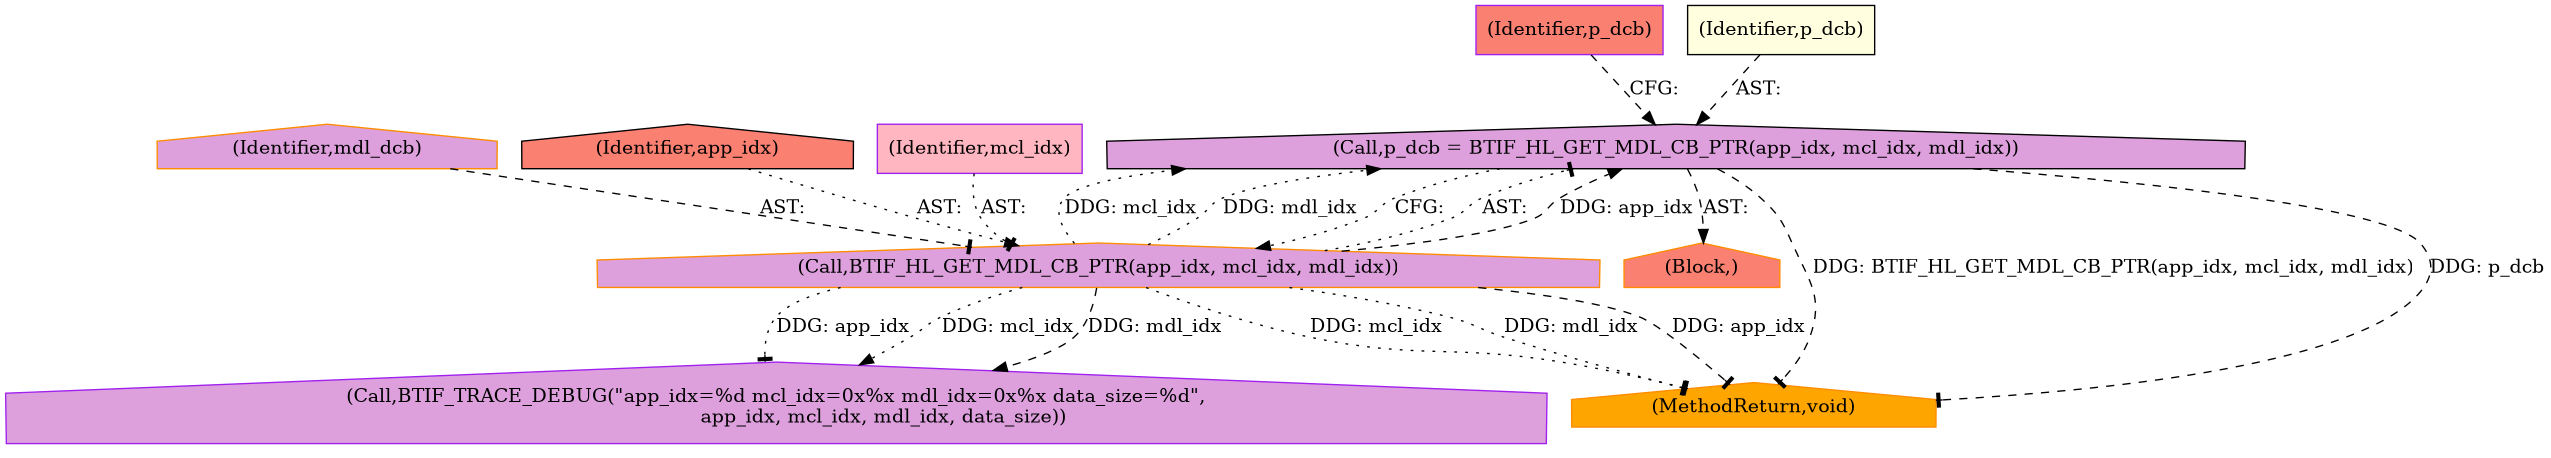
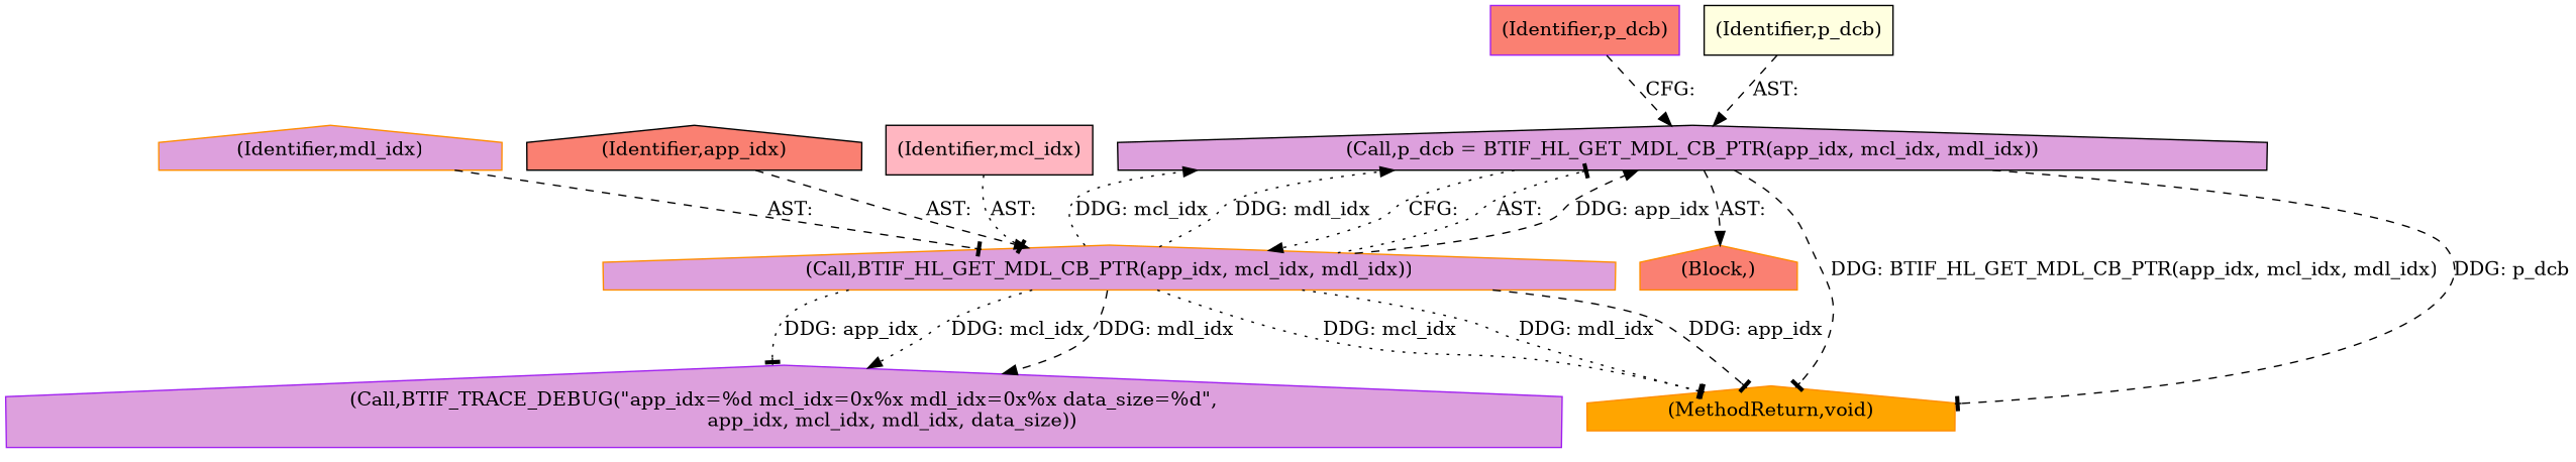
  digraph {
    node [color=black fillcolor=plum shape=house style=filled]
    edge [arrowhead=normal style=dashed]
    n1 [label="(Call,p_dcb = BTIF_HL_GET_MDL_CB_PTR(app_idx, mcl_idx, mdl_idx))"]
    n2 [color=darkorange label="(Call,BTIF_HL_GET_MDL_CB_PTR(app_idx, mcl_idx, mdl_idx))"]
    n3 [color=darkorange fillcolor=salmon label="(Block,)"]
    n4 [color=darkorange fillcolor=orange label="(MethodReturn,void)"]
    n5 [color=purple label="(Call,BTIF_TRACE_DEBUG(\"app_idx=%d mcl_idx=0x%x mdl_idx=0x%x data_size=%d\",\n                                   app_idx, mcl_idx, mdl_idx, data_size))"]
-   n6 [color=darkorange label="(Identifier,mdl_dcb)"]
+   n6 [color=darkorange label="(Identifier,mdl_idx)"]
    n7 [color=purple fillcolor=salmon label="(Identifier,p_dcb)" shape=box]
    n8 [fillcolor=salmon label="(Identifier,app_idx)"]
-   n9 [color=purple fillcolor=lightpink label="(Identifier,mcl_idx)" shape=box]
+   n9 [fillcolor=lightpink label="(Identifier,mcl_idx)" shape=box]
    n10 [fillcolor=lightyellow label="(Identifier,p_dcb)" shape=box]
    n1 -> n2 [label="CFG: " style=dotted]
    n1 -> n3 [label="AST: "]
    n1 -> n4 [arrowhead=tee label="DDG: BTIF_HL_GET_MDL_CB_PTR(app_idx, mcl_idx, mdl_idx)"]
    n1 -> n4 [arrowhead=tee label="DDG: p_dcb"]
    n2 -> n1 [arrowhead=tee label="AST: " style=dotted]
    n2 -> n1 [label="DDG: app_idx"]
    n2 -> n1 [label="DDG: mcl_idx" style=dotted]
    n2 -> n1 [label="DDG: mdl_idx" style=dotted]
    n2 -> n4 [arrowhead=tee label="DDG: mdl_idx" style=dotted]
    n2 -> n4 [arrowhead=tee label="DDG: app_idx"]
    n2 -> n4 [arrowhead=tee label="DDG: mcl_idx" style=dotted]
    n2 -> n5 [arrowhead=tee label="DDG: app_idx" style=dotted]
    n2 -> n5 [label="DDG: mcl_idx" style=dotted]
    n2 -> n5 [label="DDG: mdl_idx"]
    n6 -> n2 [arrowhead=tee label="AST: "]
    n7 -> n1 [label="CFG: "]
-   n8 -> n2 [label="AST: " style=dotted]
+   n8 -> n2 [label="AST: "]
    n9 -> n2 [arrowhead=tee label="AST: " style=dotted]
    n10 -> n1 [label="AST: "]
  }
